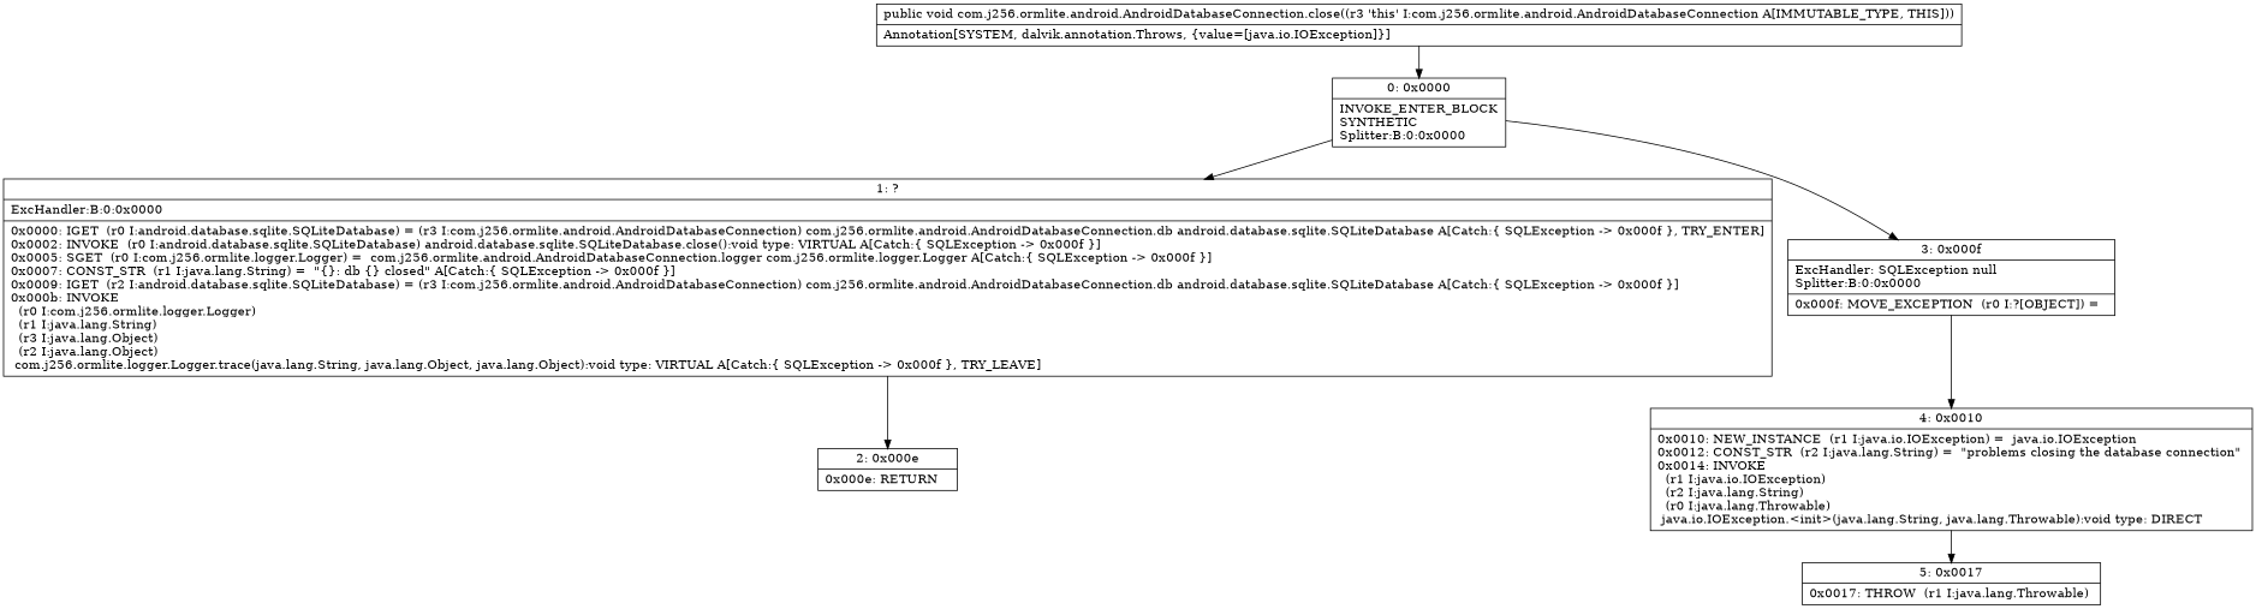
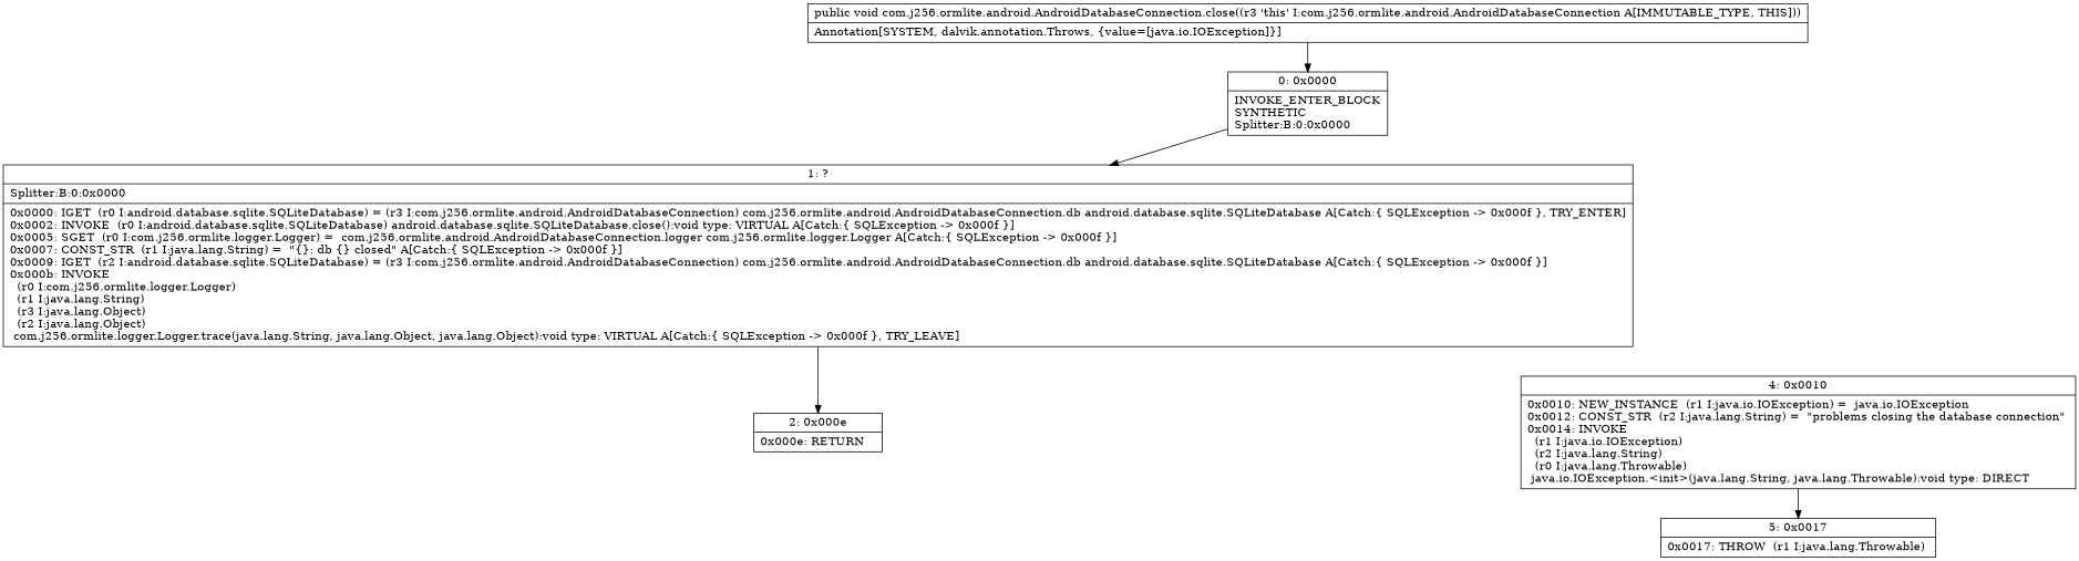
  digraph {
    node [shape=record]
    n1 [label="{0\:\ 0x0000|INVOKE_ENTER_BLOCK\lSYNTHETIC\lSplitter:B:0:0x0000\l}"]
-   n2 [label="{1\:\ ?|ExcHandler:B:0:0x0000\l|0x0000: IGET  (r0 I:android.database.sqlite.SQLiteDatabase) = (r3 I:com.j256.ormlite.android.AndroidDatabaseConnection) com.j256.ormlite.android.AndroidDatabaseConnection.db android.database.sqlite.SQLiteDatabase A[Catch:\{ SQLException \-\> 0x000f \}, TRY_ENTER]\l0x0002: INVOKE  (r0 I:android.database.sqlite.SQLiteDatabase) android.database.sqlite.SQLiteDatabase.close():void type: VIRTUAL A[Catch:\{ SQLException \-\> 0x000f \}]\l0x0005: SGET  (r0 I:com.j256.ormlite.logger.Logger) =  com.j256.ormlite.android.AndroidDatabaseConnection.logger com.j256.ormlite.logger.Logger A[Catch:\{ SQLException \-\> 0x000f \}]\l0x0007: CONST_STR  (r1 I:java.lang.String) =  \"\{\}: db \{\} closed\" A[Catch:\{ SQLException \-\> 0x000f \}]\l0x0009: IGET  (r2 I:android.database.sqlite.SQLiteDatabase) = (r3 I:com.j256.ormlite.android.AndroidDatabaseConnection) com.j256.ormlite.android.AndroidDatabaseConnection.db android.database.sqlite.SQLiteDatabase A[Catch:\{ SQLException \-\> 0x000f \}]\l0x000b: INVOKE  \l  (r0 I:com.j256.ormlite.logger.Logger)\l  (r1 I:java.lang.String)\l  (r3 I:java.lang.Object)\l  (r2 I:java.lang.Object)\l com.j256.ormlite.logger.Logger.trace(java.lang.String, java.lang.Object, java.lang.Object):void type: VIRTUAL A[Catch:\{ SQLException \-\> 0x000f \}, TRY_LEAVE]\l}"]
-   n3 [label="{3\:\ 0x000f|ExcHandler: SQLException null\lSplitter:B:0:0x0000\l|0x000f: MOVE_EXCEPTION  (r0 I:?[OBJECT]) =  \l}"]
+   n2 [label="{1\:\ ?|Splitter:B:0:0x0000\l|0x0000: IGET  (r0 I:android.database.sqlite.SQLiteDatabase) = (r3 I:com.j256.ormlite.android.AndroidDatabaseConnection) com.j256.ormlite.android.AndroidDatabaseConnection.db android.database.sqlite.SQLiteDatabase A[Catch:\{ SQLException \-\> 0x000f \}, TRY_ENTER]\l0x0002: INVOKE  (r0 I:android.database.sqlite.SQLiteDatabase) android.database.sqlite.SQLiteDatabase.close():void type: VIRTUAL A[Catch:\{ SQLException \-\> 0x000f \}]\l0x0005: SGET  (r0 I:com.j256.ormlite.logger.Logger) =  com.j256.ormlite.android.AndroidDatabaseConnection.logger com.j256.ormlite.logger.Logger A[Catch:\{ SQLException \-\> 0x000f \}]\l0x0007: CONST_STR  (r1 I:java.lang.String) =  \"\{\}: db \{\} closed\" A[Catch:\{ SQLException \-\> 0x000f \}]\l0x0009: IGET  (r2 I:android.database.sqlite.SQLiteDatabase) = (r3 I:com.j256.ormlite.android.AndroidDatabaseConnection) com.j256.ormlite.android.AndroidDatabaseConnection.db android.database.sqlite.SQLiteDatabase A[Catch:\{ SQLException \-\> 0x000f \}]\l0x000b: INVOKE  \l  (r0 I:com.j256.ormlite.logger.Logger)\l  (r1 I:java.lang.String)\l  (r3 I:java.lang.Object)\l  (r2 I:java.lang.Object)\l com.j256.ormlite.logger.Logger.trace(java.lang.String, java.lang.Object, java.lang.Object):void type: VIRTUAL A[Catch:\{ SQLException \-\> 0x000f \}, TRY_LEAVE]\l}"]
    n4 [label="{2\:\ 0x000e|0x000e: RETURN   \l}"]
    n5 [label="{4\:\ 0x0010|0x0010: NEW_INSTANCE  (r1 I:java.io.IOException) =  java.io.IOException \l0x0012: CONST_STR  (r2 I:java.lang.String) =  \"problems closing the database connection\" \l0x0014: INVOKE  \l  (r1 I:java.io.IOException)\l  (r2 I:java.lang.String)\l  (r0 I:java.lang.Throwable)\l java.io.IOException.\<init\>(java.lang.String, java.lang.Throwable):void type: DIRECT \l}"]
    n6 [label="{5\:\ 0x0017|0x0017: THROW  (r1 I:java.lang.Throwable) \l}"]
    n7 [label="{public void com.j256.ormlite.android.AndroidDatabaseConnection.close((r3 'this' I:com.j256.ormlite.android.AndroidDatabaseConnection A[IMMUTABLE_TYPE, THIS]))  | Annotation[SYSTEM, dalvik.annotation.Throws, \{value=[java.io.IOException]\}]\l}"]
    n1 -> n2
-   n1 -> n3
    n2 -> n4
-   n3 -> n5
    n5 -> n6
    n7 -> n1
  }
